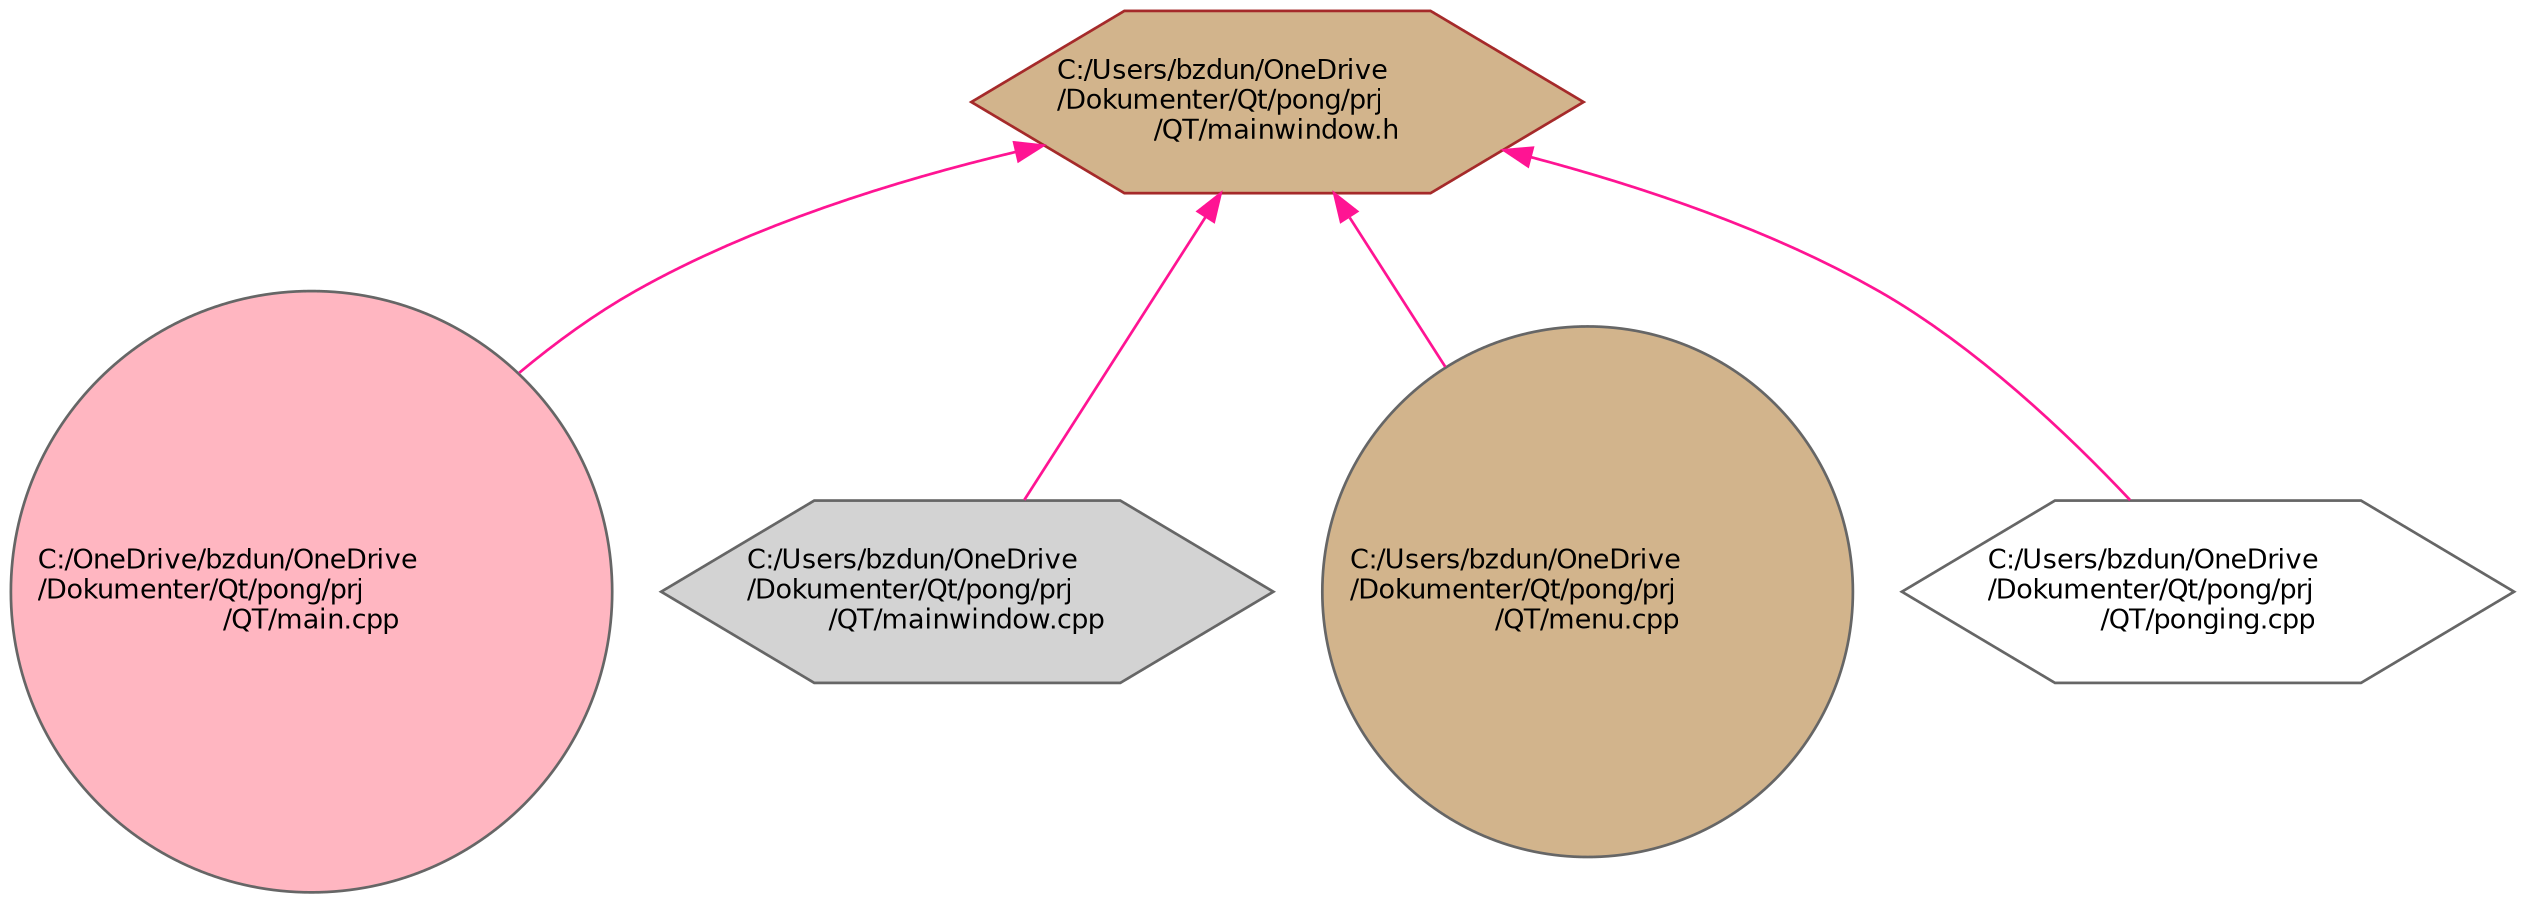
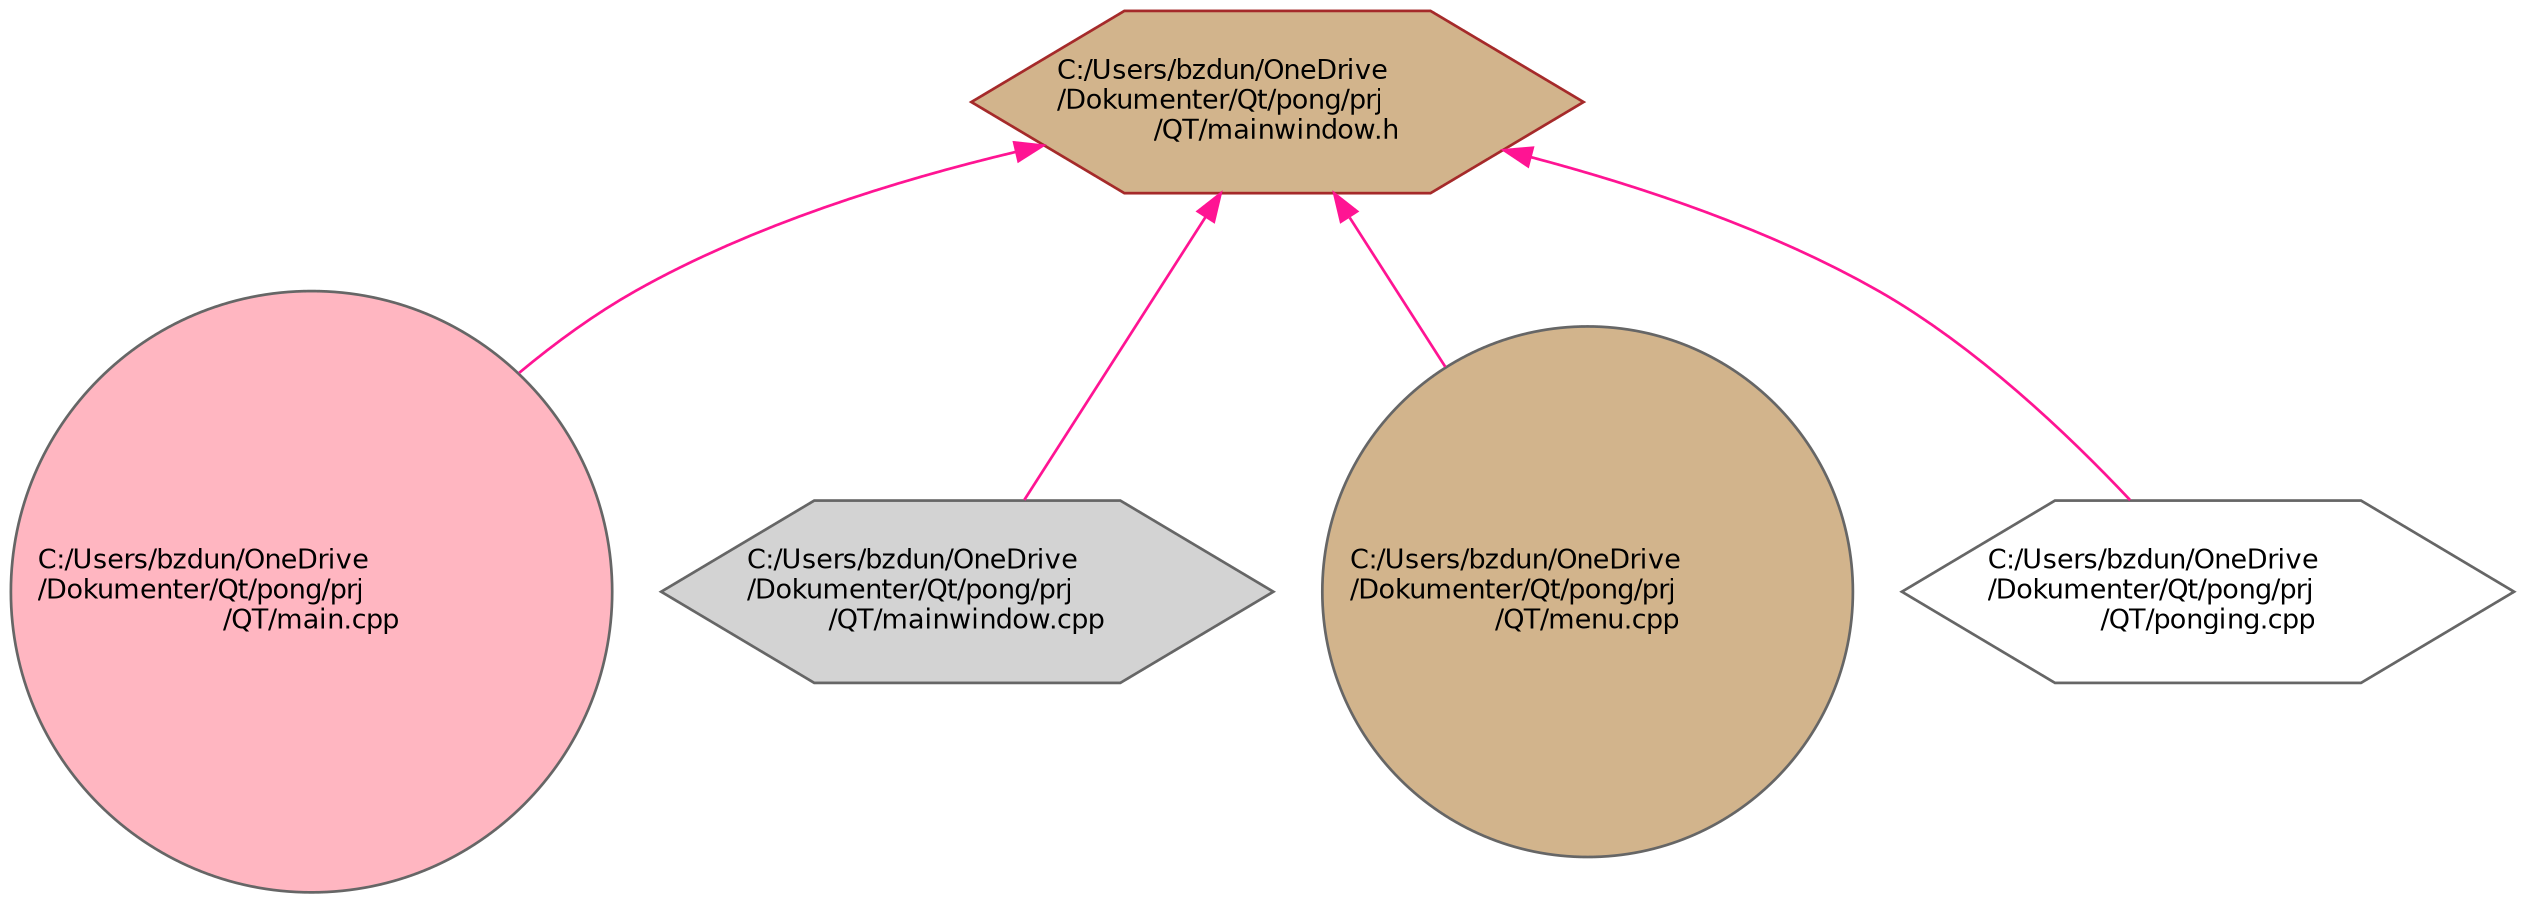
  digraph {
    node [color=gray40 fillcolor=tan fontname=Helvetica fontsize=10 shape=hexagon style=filled]
    edge [color=deeppink dir=back fontname=Helvetica fontsize=10 labelfontname=Helvetica labelfontsize=10 style=solid]
    n1 [color=brown fontcolor=black height=0.2 label="C:/Users/bzdun/OneDrive\l/Dokumenter/Qt/pong/prj\l/QT/mainwindow.h" width=0.4]
-   n2 [fillcolor=lightpink height=0.2 label="C:/OneDrive/bzdun/OneDrive\l/Dokumenter/Qt/pong/prj\l/QT/main.cpp" shape=circle width=0.4]
+   n2 [fillcolor=lightpink height=0.2 label="C:/Users/bzdun/OneDrive\l/Dokumenter/Qt/pong/prj\l/QT/main.cpp" shape=circle width=0.4]
    n3 [fillcolor=lightgrey height=0.2 label="C:/Users/bzdun/OneDrive\l/Dokumenter/Qt/pong/prj\l/QT/mainwindow.cpp" width=0.4]
    n4 [height=0.2 label="C:/Users/bzdun/OneDrive\l/Dokumenter/Qt/pong/prj\l/QT/menu.cpp" shape=circle width=0.4]
    n5 [fillcolor=white height=0.2 label="C:/Users/bzdun/OneDrive\l/Dokumenter/Qt/pong/prj\l/QT/ponging.cpp" width=0.4]
    n1 -> n2
    n1 -> n3
    n1 -> n4
    n1 -> n5
  }
